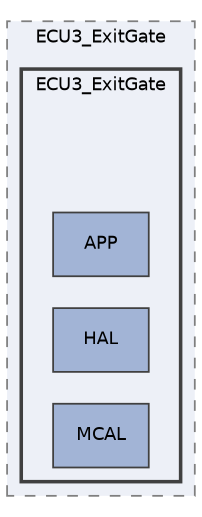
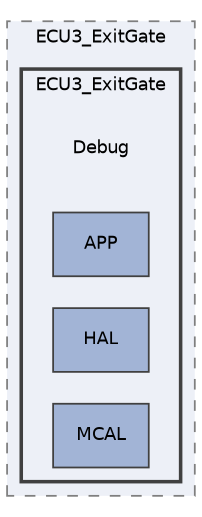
  digraph {
    compound=true
    rankdir=LR
    node [fontname=Helvetica fontsize=10 shape=box color=grey25 fillcolor="#a2b4d6" style="filled,"]
+   n1 [label=Debug shape=plaintext color="" fillcolor="" style=""]
    n2 [label=APP]
    n3 [label=HAL]
    n4 [label=MCAL]
    subgraph cluster_1 {
      bgcolor="#edf0f7"
      fontname=Helvetica
      fontsize=10
      label=ECU3_ExitGate
      pencolor=grey50
      style="filled,dashed,"
      subgraph cluster_2 {
        bgcolor="#edf0f7"
        fontname=Helvetica
        fontsize=10
        pencolor=grey25
        style="filled,bold,"
+       n1
        n2
        n3
        n4
      }
    }
  }
